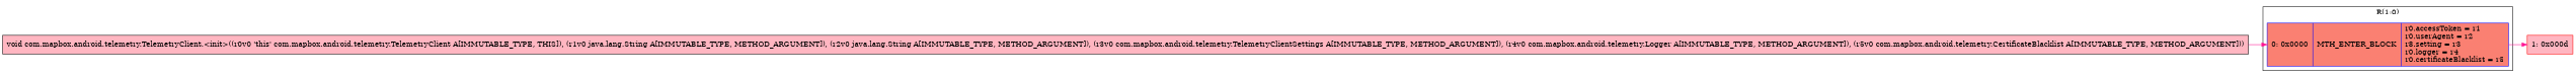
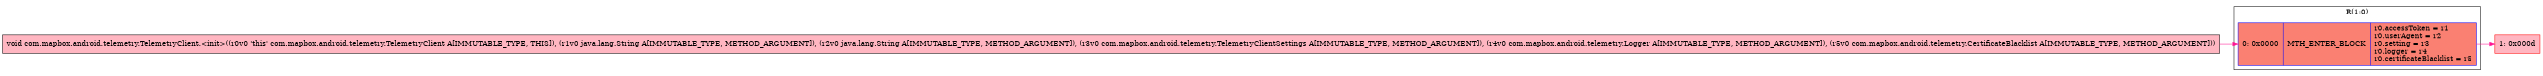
  digraph {
    rankdir=LR
    node [shape=record style=filled fillcolor=lightpink]
    edge [color=deeppink]
-   n1 [color=blue label="{0\:\ 0x0000|MTH_ENTER_BLOCK\l|r0.accessToken = r1\lr0.userAgent = r2\lr8.setting = r3\lr0.logger = r4\lr0.certificateBlacklist = r5\l}" fillcolor=salmon]
+   n1 [color=blue label="{0\:\ 0x0000|MTH_ENTER_BLOCK\l|r0.accessToken = r1\lr0.userAgent = r2\lr0.setting = r3\lr0.logger = r4\lr0.certificateBlacklist = r5\l}" fillcolor=salmon]
    n2 [color=red label="{1\:\ 0x000d}"]
    n3 [label="{void com.mapbox.android.telemetry.TelemetryClient.\<init\>((r0v0 'this' com.mapbox.android.telemetry.TelemetryClient A[IMMUTABLE_TYPE, THIS]), (r1v0 java.lang.String A[IMMUTABLE_TYPE, METHOD_ARGUMENT]), (r2v0 java.lang.String A[IMMUTABLE_TYPE, METHOD_ARGUMENT]), (r3v0 com.mapbox.android.telemetry.TelemetryClientSettings A[IMMUTABLE_TYPE, METHOD_ARGUMENT]), (r4v0 com.mapbox.android.telemetry.Logger A[IMMUTABLE_TYPE, METHOD_ARGUMENT]), (r5v0 com.mapbox.android.telemetry.CertificateBlacklist A[IMMUTABLE_TYPE, METHOD_ARGUMENT])) }"]
    subgraph cluster_1 {
      label="R(1:0)"
      n1
    }
    n1 -> n2
    n3 -> n1
  }
